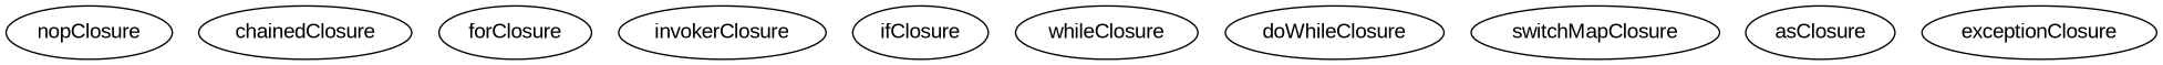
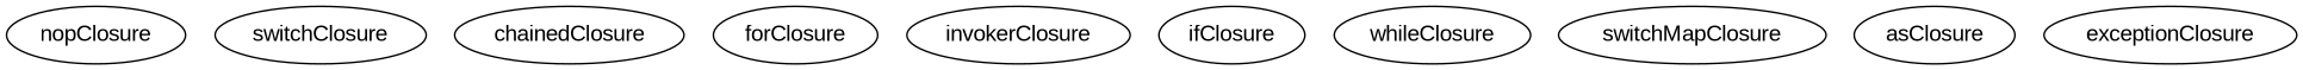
  digraph {
    fontname="Liberation Sans"
    node [fontname="Liberation Sans"]
    nopClosure
+   switchClosure
    chainedClosure
    forClosure
    invokerClosure
    ifClosure
    whileClosure
-   doWhileClosure
    switchMapClosure
    asClosure
    exceptionClosure
  }
